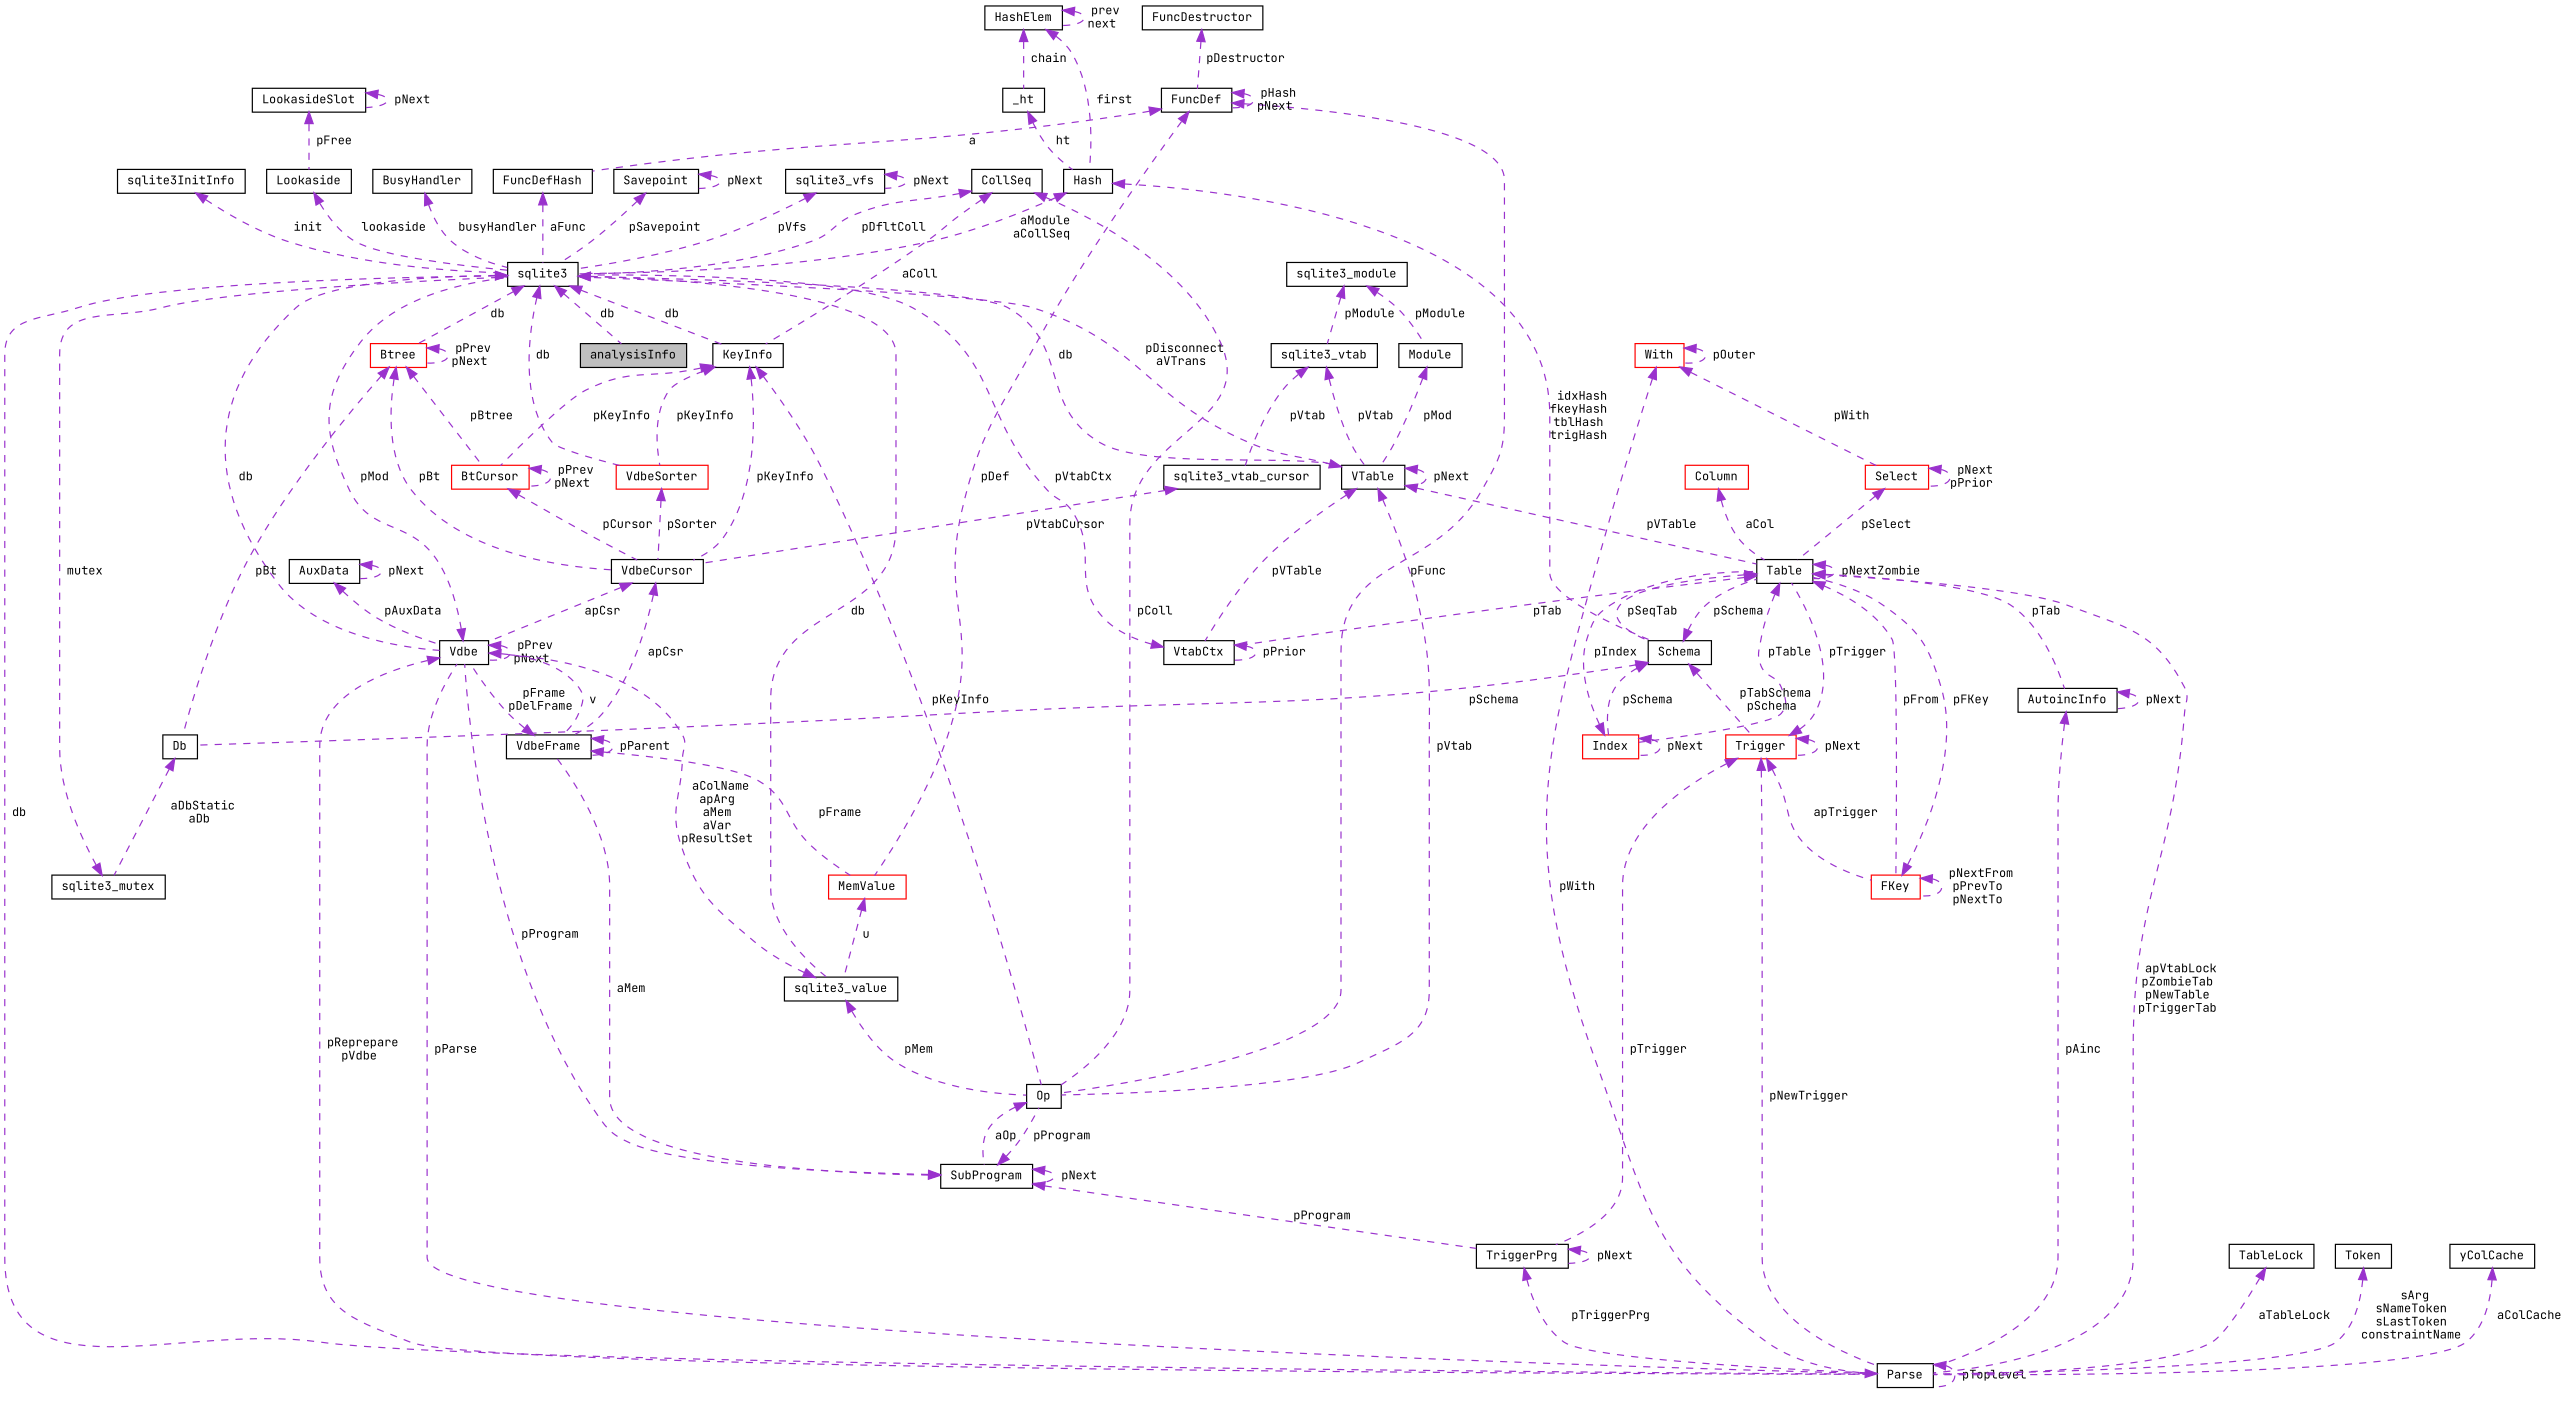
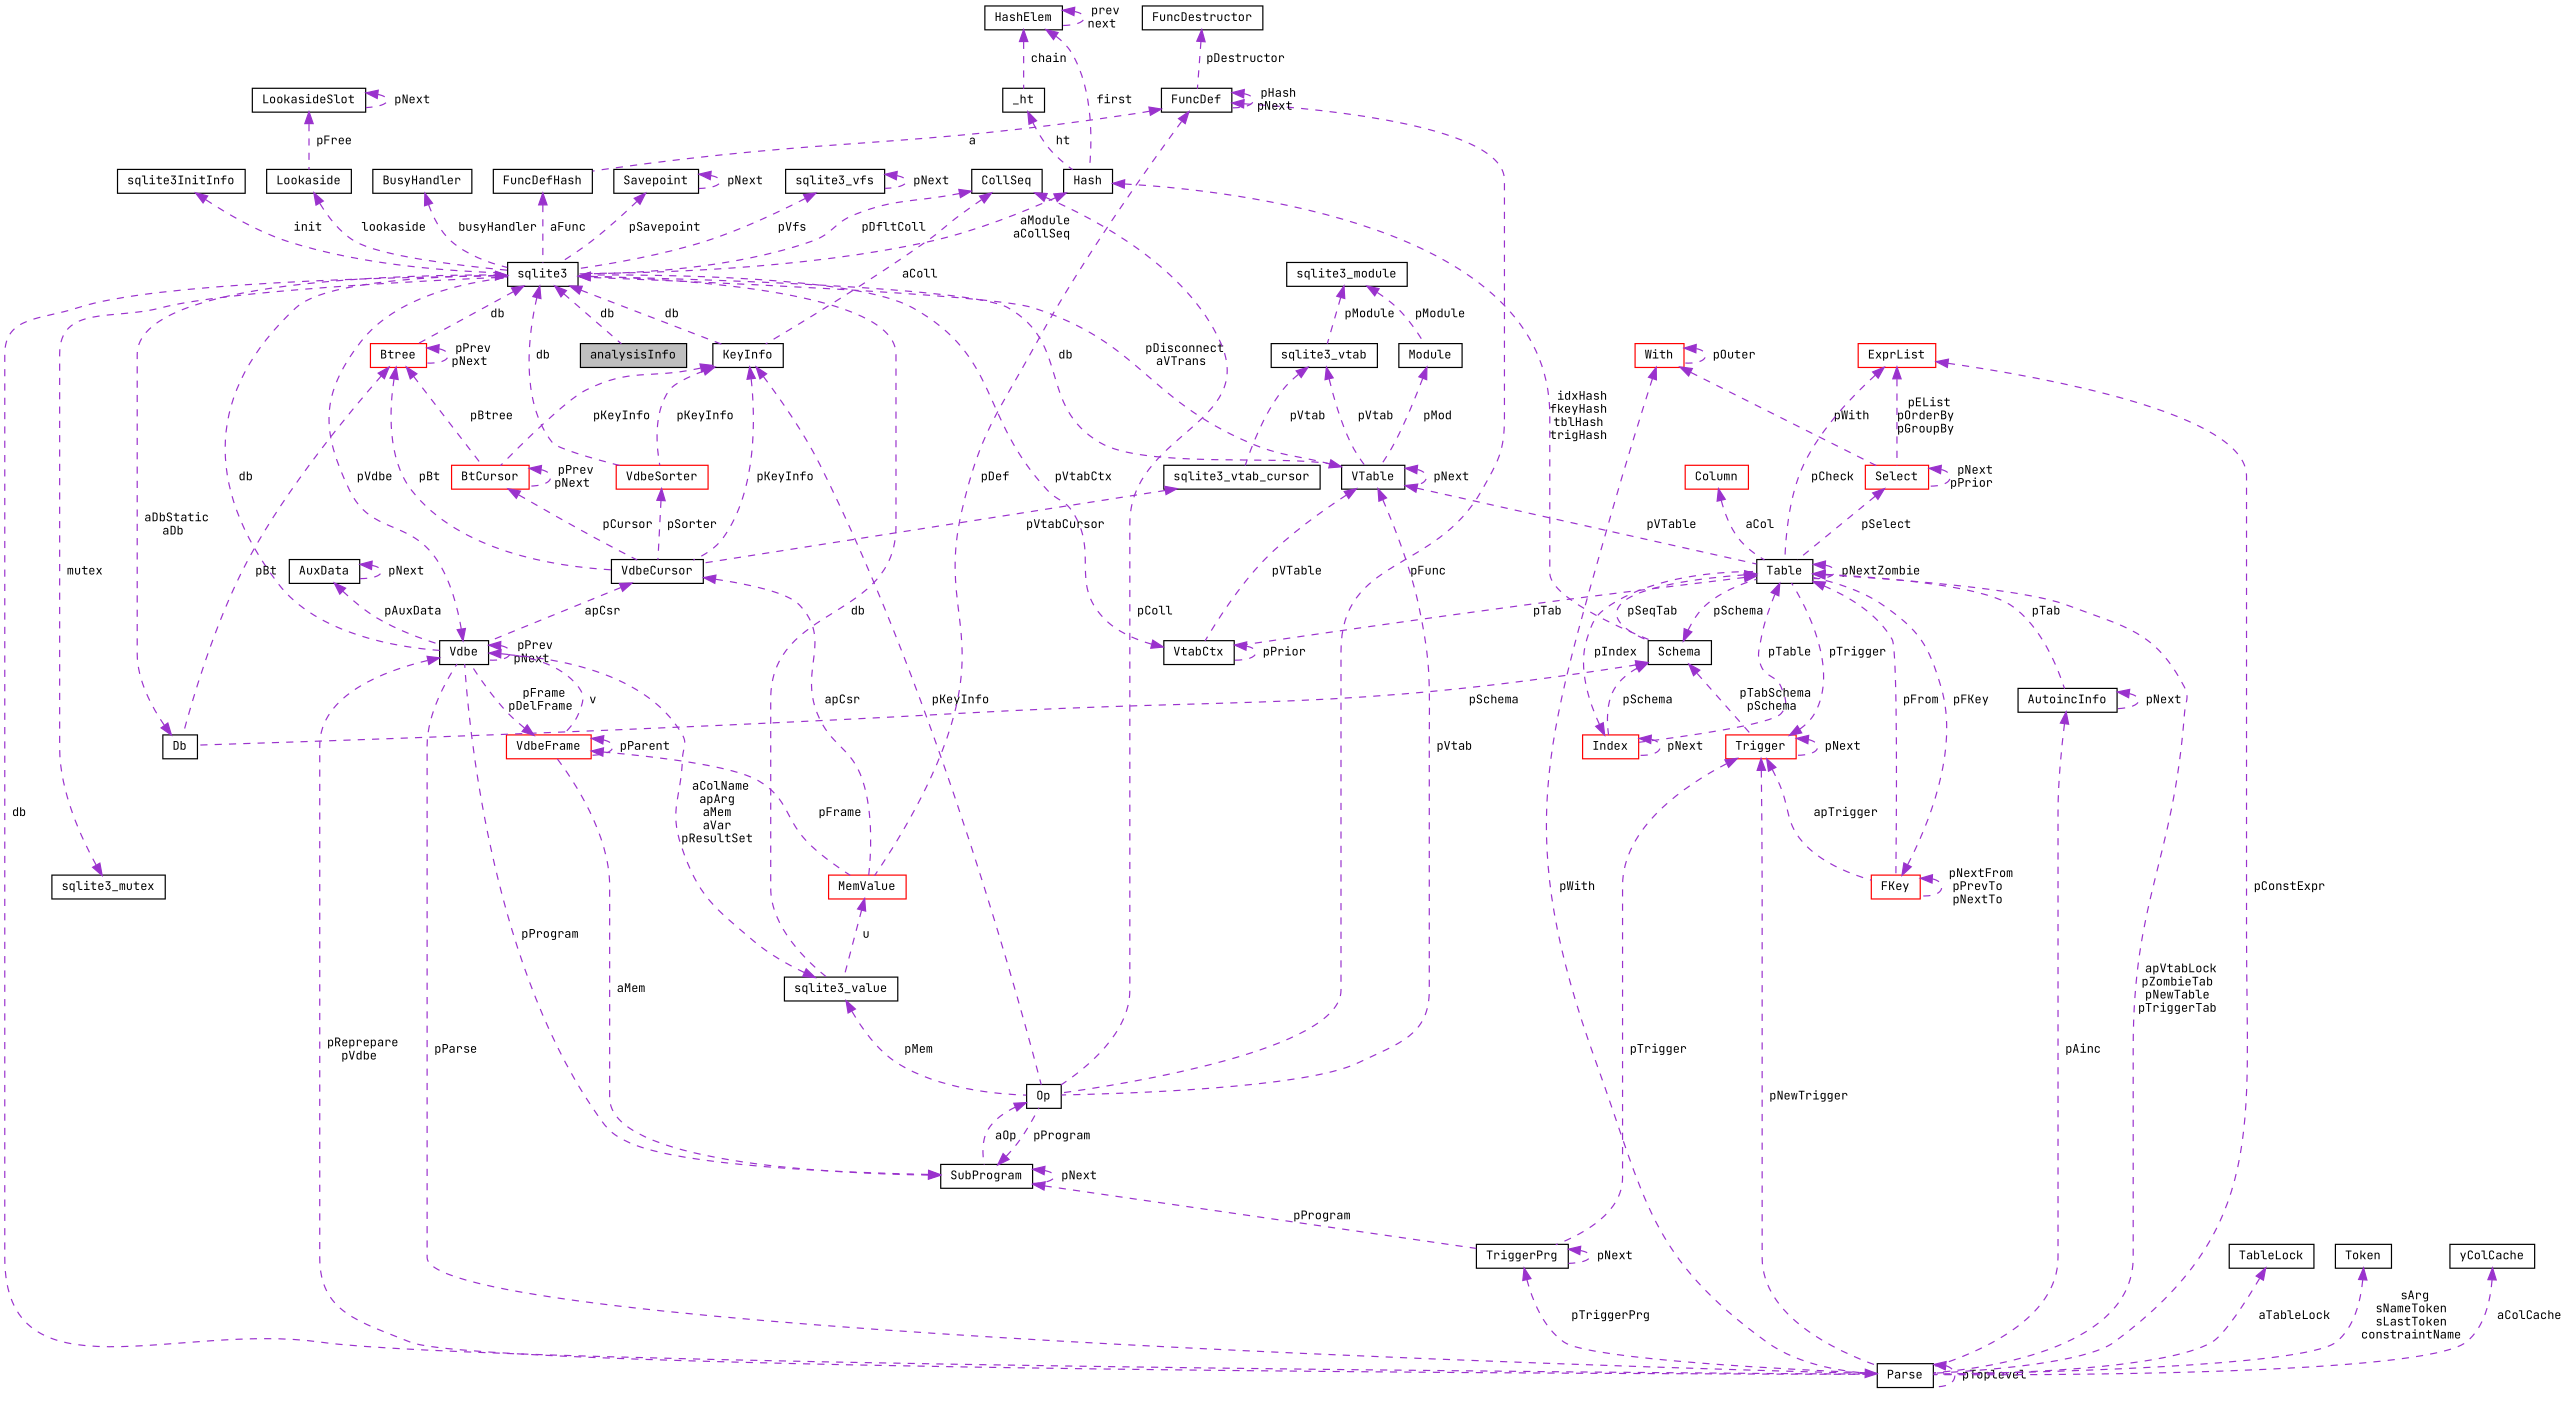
  digraph {
    fontname="JetBrains Mono"
    node [color=black fillcolor=white fontname="JetBrains Mono" fontsize=10 shape=record style=filled]
    edge [color=darkorchid3 dir=back fontname="JetBrains Mono" fontsize=10 labelfontname=Helvetica labelfontsize=10 style=dashed]
    n1 [fillcolor=grey75 fontcolor=black height=0.2 label=analysisInfo width=0.4]
    n2 [height=0.2 label=sqlite3 width=0.4]
    n3 [height=0.2 label=Vdbe width=0.4]
    n4 [height=0.2 label=sqlite3_value width=0.4]
    n5 [height=0.2 label=KeyInfo width=0.4]
    n6 [color=red height=0.2 label=Btree width=0.4]
    n7 [color=red height=0.2 label=VdbeSorter width=0.4]
    n8 [height=0.2 label=VTable width=0.4]
    n9 [height=0.2 label=Parse width=0.4]
-   n10 [height=0.2 label=VdbeFrame width=0.4]
+   n10 [color=red height=0.2 label=VdbeFrame width=0.4]
    n11 [height=0.2 label=Op width=0.4]
    n12 [height=0.2 label=VdbeCursor width=0.4]
    n13 [color=red height=0.2 label=BtCursor width=0.4]
    n14 [height=0.2 label=Db width=0.4]
    n15 [height=0.2 label=Table width=0.4]
    n16 [height=0.2 label=VtabCtx width=0.4]
    n17 [color=red height=0.2 label=MemValue width=0.4]
    n18 [height=0.2 label=SubProgram width=0.4]
    n19 [height=0.2 label=CollSeq width=0.4]
    n20 [height=0.2 label=sqlite3_vtab_cursor width=0.4]
    n21 [height=0.2 label=sqlite3_vtab width=0.4]
    n22 [height=0.2 label=sqlite3_module width=0.4]
    n23 [height=0.2 label=Module width=0.4]
    n24 [height=0.2 label=FuncDef width=0.4]
    n25 [height=0.2 label=FuncDefHash width=0.4]
    n26 [height=0.2 label=FuncDestructor width=0.4]
    n27 [height=0.2 label=AuxData width=0.4]
    n28 [height=0.2 label=TriggerPrg width=0.4]
    n29 [height=0.2 label=Schema width=0.4]
    n30 [color=red height=0.2 label=FKey width=0.4]
    n31 [color=red height=0.2 label=Index width=0.4]
    n32 [height=0.2 label=AutoincInfo width=0.4]
    n33 [height=0.2 label=TableLock width=0.4]
    n34 [height=0.2 label=Token width=0.4]
    n35 [color=red height=0.2 label=With width=0.4]
    n36 [color=red height=0.2 label=Select width=0.4]
    n37 [height=0.2 label=yColCache width=0.4]
    n38 [color=red height=0.2 label=Trigger width=0.4]
    n39 [height=0.2 label=Hash width=0.4]
    n40 [height=0.2 label=_ht width=0.4]
    n41 [height=0.2 label=HashElem width=0.4]
    n42 [color=red height=0.2 label=Column width=0.4]
+   n43 [color=red height=0.2 label=ExprList width=0.4]
    n44 [height=0.2 label=Savepoint width=0.4]
    n45 [height=0.2 label=Lookaside width=0.4]
    n46 [height=0.2 label=LookasideSlot width=0.4]
    n47 [height=0.2 label=sqlite3_mutex width=0.4]
    n48 [height=0.2 label=sqlite3_vfs width=0.4]
    n49 [height=0.2 label=sqlite3InitInfo width=0.4]
    n50 [height=0.2 label=BusyHandler width=0.4]
    n2 -> n1 [label=" db"]
    n2 -> n3 [label=" db"]
    n2 -> n4 [label=" db"]
    n2 -> n5 [label=" db"]
    n2 -> n6 [label=" db"]
    n2 -> n7 [label=" db"]
    n2 -> n8 [label=" db"]
    n2 -> n9 [label=" db"]
-   n3 -> n2 [label=" pMod"]
+   n3 -> n2 [label=" pVdbe"]
    n3 -> n3 [label=" pPrev\npNext"]
    n3 -> n9 [label=" pReprepare\npVdbe"]
    n3 -> n10 [label=" v"]
    n4 -> n3 [label=" aColName\napArg\naMem\naVar\npResultSet"]
    n4 -> n11 [label=" pMem"]
    n5 -> n7 [label=" pKeyInfo"]
    n5 -> n11 [label=" pKeyInfo"]
    n5 -> n12 [label=" pKeyInfo"]
    n5 -> n13 [label=" pKeyInfo"]
    n6 -> n6 [label=" pPrev\npNext"]
    n6 -> n12 [label=" pBt"]
    n6 -> n13 [label=" pBtree"]
    n6 -> n14 [label=" pBt"]
    n7 -> n12 [label=" pSorter"]
    n8 -> n2 [label=" pDisconnect\naVTrans"]
    n8 -> n8 [label=" pNext"]
    n8 -> n11 [label=" pVtab"]
    n8 -> n15 [label=" pVTable"]
    n8 -> n16 [label=" pVTable"]
    n9 -> n3 [label=" pParse"]
    n9 -> n9 [label=" pToplevel"]
    n10 -> n3 [label=" pFrame\npDelFrame"]
    n10 -> n10 [label=" pParent"]
    n10 -> n17 [label=" pFrame"]
    n11 -> n18 [label=" aOp"]
    n12 -> n3 [label=" apCsr"]
-   n12 -> n10 [label=" apCsr"]
+   n12 -> n17 [label=" apCsr"]
    n13 -> n12 [label=" pCursor"]
    n13 -> n13 [label=" pPrev\npNext"]
-   n14 -> n47 [label=" aDbStatic\naDb"]
+   n14 -> n2 [label=" aDbStatic\naDb"]
    n15 -> n9 [label=" apVtabLock\npZombieTab\npNewTable\npTriggerTab"]
    n15 -> n15 [label=" pNextZombie"]
    n15 -> n16 [label=" pTab"]
    n15 -> n29 [label=" pSeqTab"]
    n15 -> n30 [label=" pFrom"]
    n15 -> n31 [label=" pTable"]
    n15 -> n32 [label=" pTab"]
    n16 -> n2 [label=" pVtabCtx"]
    n16 -> n16 [label=" pPrior"]
    n17 -> n4 [label=" u"]
    n18 -> n3 [label=" pProgram"]
    n18 -> n10 [label=" aMem"]
    n18 -> n11 [label=" pProgram"]
    n18 -> n18 [label=" pNext"]
    n18 -> n28 [label=" pProgram"]
    n19 -> n2 [label=" pDfltColl"]
    n19 -> n5 [label=" aColl"]
    n19 -> n11 [label=" pColl"]
    n20 -> n12 [label=" pVtabCursor"]
    n21 -> n8 [label=" pVtab"]
    n21 -> n20 [label=" pVtab"]
    n22 -> n21 [label=" pModule"]
    n22 -> n23 [label=" pModule"]
    n23 -> n8 [label=" pMod"]
    n24 -> n11 [label=" pFunc"]
    n24 -> n17 [label=" pDef"]
    n24 -> n24 [label=" pHash\npNext"]
    n24 -> n25 [label=" a"]
    n25 -> n2 [label=" aFunc"]
    n26 -> n24 [label=" pDestructor"]
    n27 -> n3 [label=" pAuxData"]
    n27 -> n27 [label=" pNext"]
    n28 -> n9 [label=" pTriggerPrg"]
    n28 -> n28 [label=" pNext"]
    n29 -> n14 [label=" pSchema"]
    n29 -> n15 [label=" pSchema"]
    n29 -> n31 [label=" pSchema"]
    n29 -> n38 [label=" pTabSchema\npSchema"]
    n30 -> n15 [label=" pFKey"]
    n30 -> n30 [label=" pNextFrom\npPrevTo\npNextTo"]
    n31 -> n15 [label=" pIndex"]
    n31 -> n31 [label=" pNext"]
    n32 -> n9 [label=" pAinc"]
    n32 -> n32 [label=" pNext"]
    n33 -> n9 [label=" aTableLock"]
    n34 -> n9 [label=" sArg\nsNameToken\nsLastToken\nconstraintName"]
    n35 -> n9 [label=" pWith"]
    n35 -> n35 [label=" pOuter"]
    n35 -> n36 [label=" pWith"]
    n36 -> n15 [label=" pSelect"]
    n36 -> n36 [label=" pNext\npPrior"]
    n37 -> n9 [label=" aColCache"]
    n38 -> n9 [label=" pNewTrigger"]
    n38 -> n15 [label=" pTrigger"]
    n38 -> n28 [label=" pTrigger"]
    n38 -> n30 [label=" apTrigger"]
    n38 -> n38 [label=" pNext"]
    n39 -> n2 [label=" aModule\naCollSeq"]
    n39 -> n29 [label=" idxHash\nfkeyHash\ntblHash\ntrigHash"]
    n40 -> n39 [label=" ht"]
    n41 -> n39 [label=" first"]
    n41 -> n40 [label=" chain"]
    n41 -> n41 [label=" prev\nnext"]
    n42 -> n15 [label=" aCol"]
+   n43 -> n9 [label=" pConstExpr"]
+   n43 -> n15 [label=" pCheck"]
+   n43 -> n36 [label=" pEList\npOrderBy\npGroupBy"]
    n44 -> n2 [label=" pSavepoint"]
    n44 -> n44 [label=" pNext"]
    n45 -> n2 [label=" lookaside"]
    n46 -> n45 [label=" pFree"]
    n46 -> n46 [label=" pNext"]
    n47 -> n2 [label=" mutex"]
    n48 -> n2 [label=" pVfs"]
    n48 -> n48 [label=" pNext"]
    n49 -> n2 [label=" init"]
    n50 -> n2 [label=" busyHandler"]
  }
